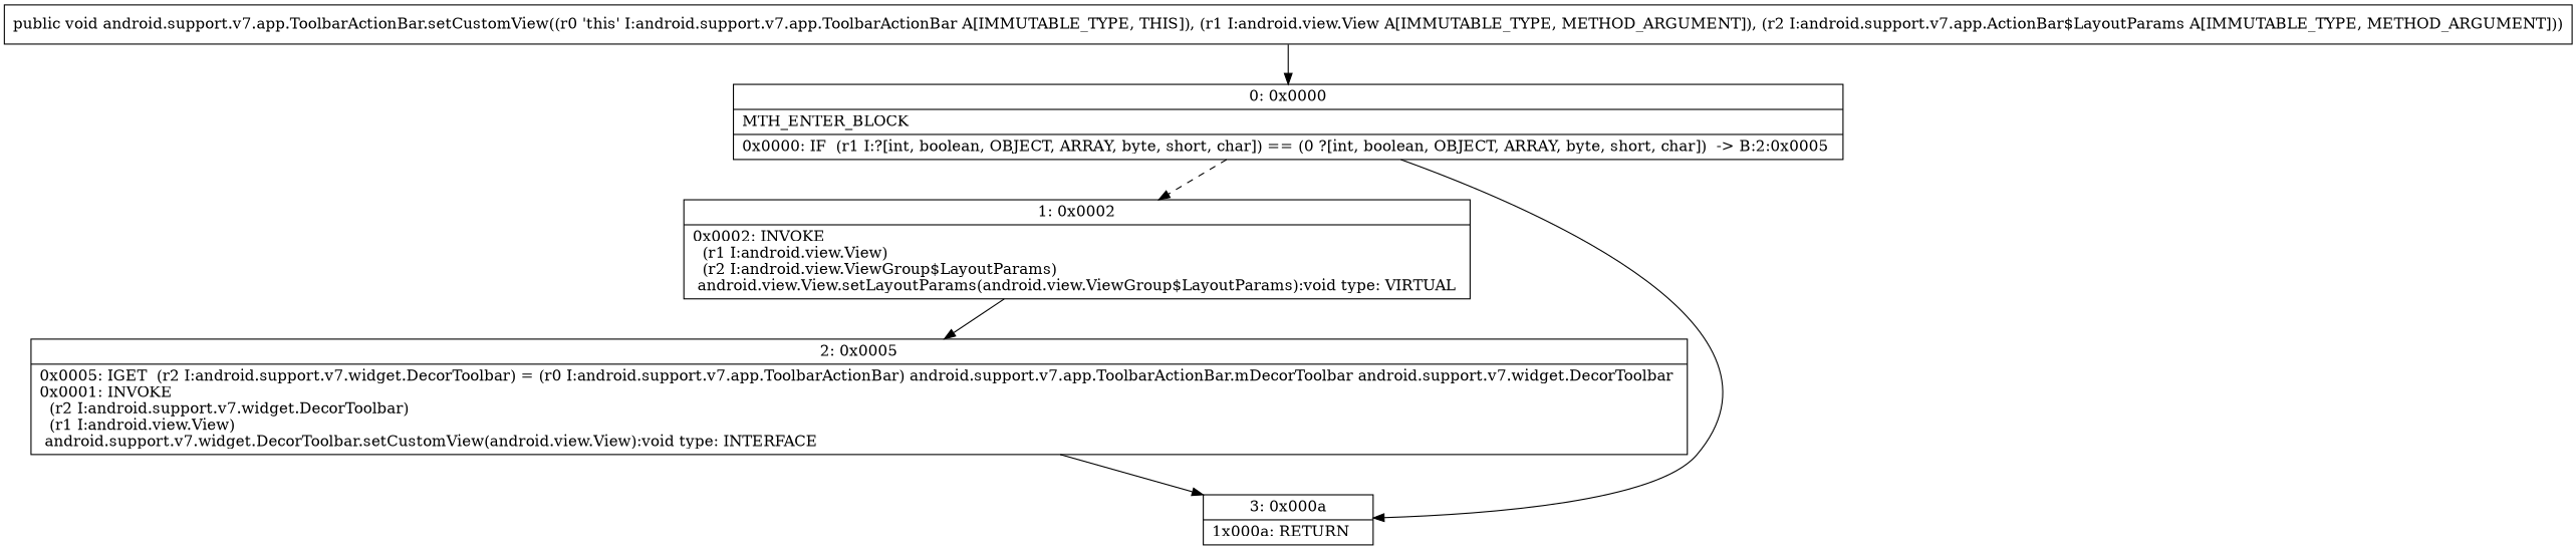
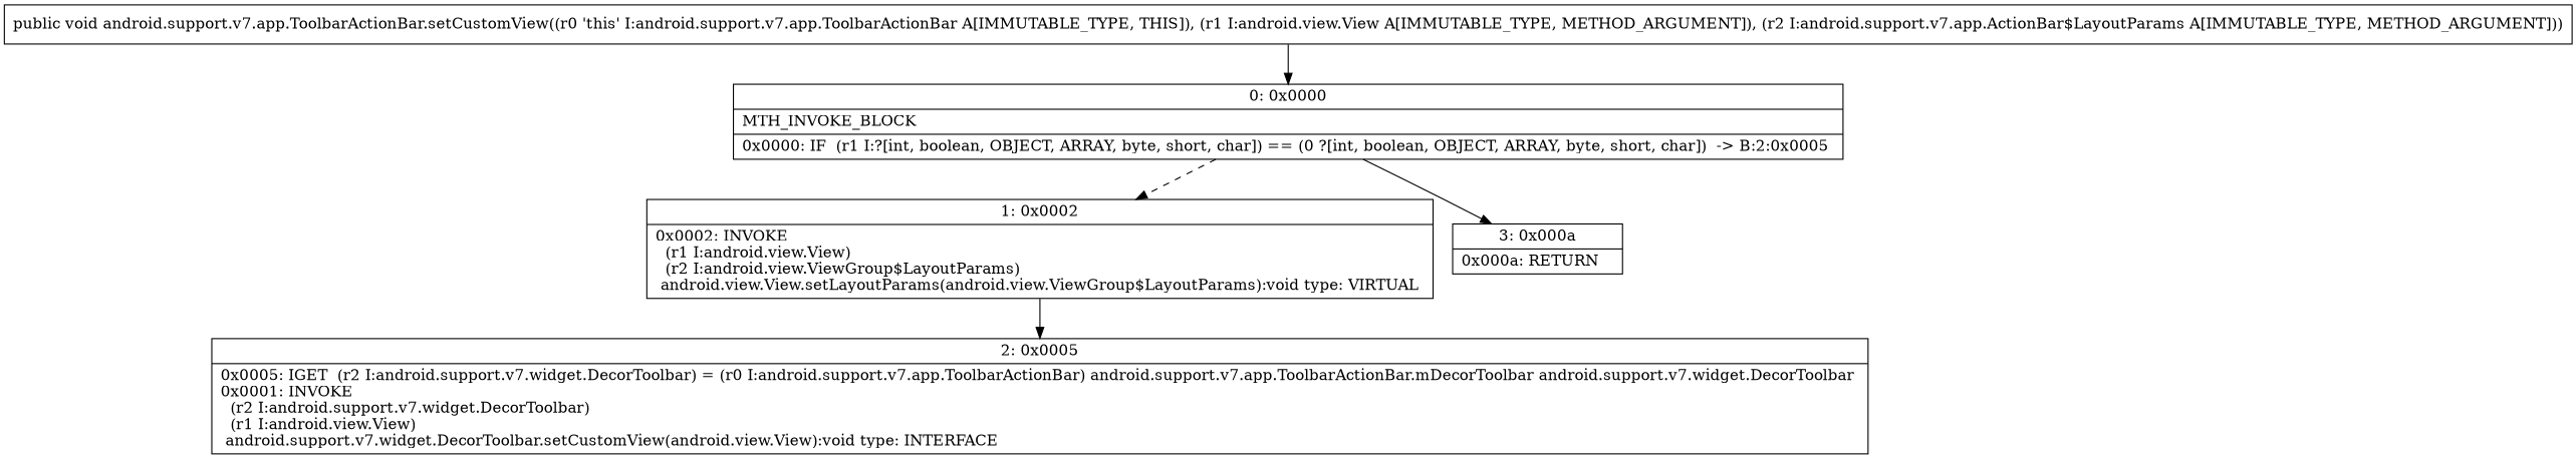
  digraph {
    node [shape=record]
-   n1 [label="{0\:\ 0x0000|MTH_ENTER_BLOCK\l|0x0000: IF  (r1 I:?[int, boolean, OBJECT, ARRAY, byte, short, char]) == (0 ?[int, boolean, OBJECT, ARRAY, byte, short, char])  \-\> B:2:0x0005 \l}"]
+   n1 [label="{0\:\ 0x0000|MTH_INVOKE_BLOCK\l|0x0000: IF  (r1 I:?[int, boolean, OBJECT, ARRAY, byte, short, char]) == (0 ?[int, boolean, OBJECT, ARRAY, byte, short, char])  \-\> B:2:0x0005 \l}"]
    n2 [label="{1\:\ 0x0002|0x0002: INVOKE  \l  (r1 I:android.view.View)\l  (r2 I:android.view.ViewGroup$LayoutParams)\l android.view.View.setLayoutParams(android.view.ViewGroup$LayoutParams):void type: VIRTUAL \l}"]
-   n3 [label="{3\:\ 0x000a|1x000a: RETURN   \l}"]
+   n3 [label="{3\:\ 0x000a|0x000a: RETURN   \l}"]
    n4 [label="{2\:\ 0x0005|0x0005: IGET  (r2 I:android.support.v7.widget.DecorToolbar) = (r0 I:android.support.v7.app.ToolbarActionBar) android.support.v7.app.ToolbarActionBar.mDecorToolbar android.support.v7.widget.DecorToolbar \l0x0001: INVOKE  \l  (r2 I:android.support.v7.widget.DecorToolbar)\l  (r1 I:android.view.View)\l android.support.v7.widget.DecorToolbar.setCustomView(android.view.View):void type: INTERFACE \l}"]
    n5 [label="{public void android.support.v7.app.ToolbarActionBar.setCustomView((r0 'this' I:android.support.v7.app.ToolbarActionBar A[IMMUTABLE_TYPE, THIS]), (r1 I:android.view.View A[IMMUTABLE_TYPE, METHOD_ARGUMENT]), (r2 I:android.support.v7.app.ActionBar$LayoutParams A[IMMUTABLE_TYPE, METHOD_ARGUMENT])) }"]
    n1 -> n2 [style=dashed]
    n1 -> n3
    n2 -> n4
-   n4 -> n3
    n5 -> n1
  }
